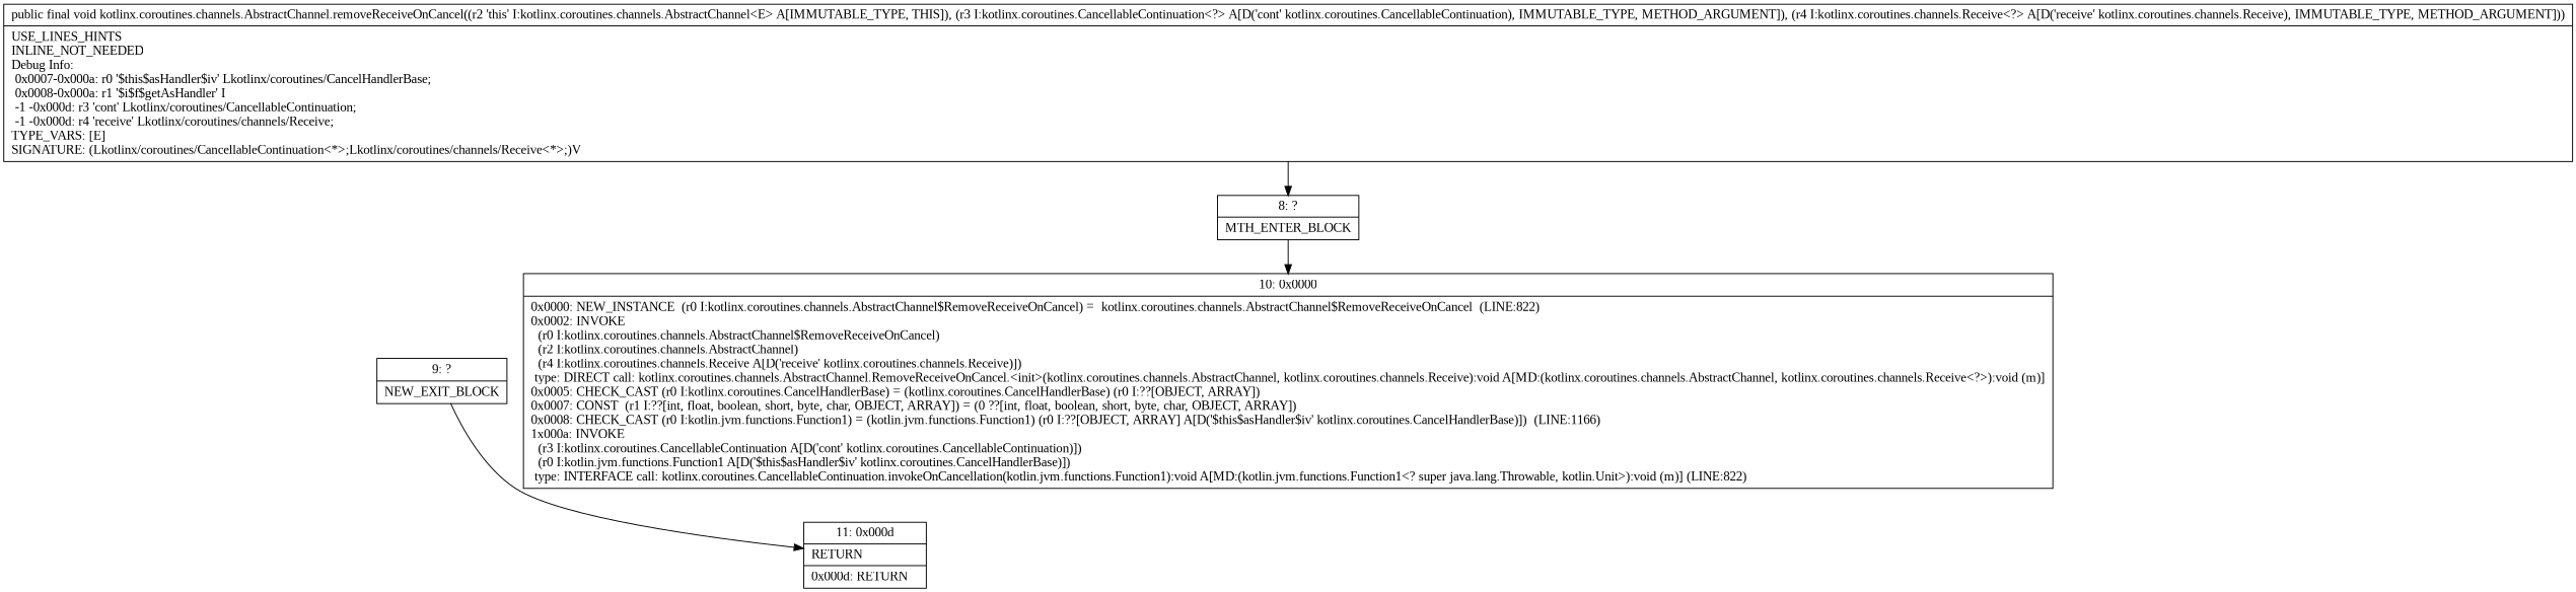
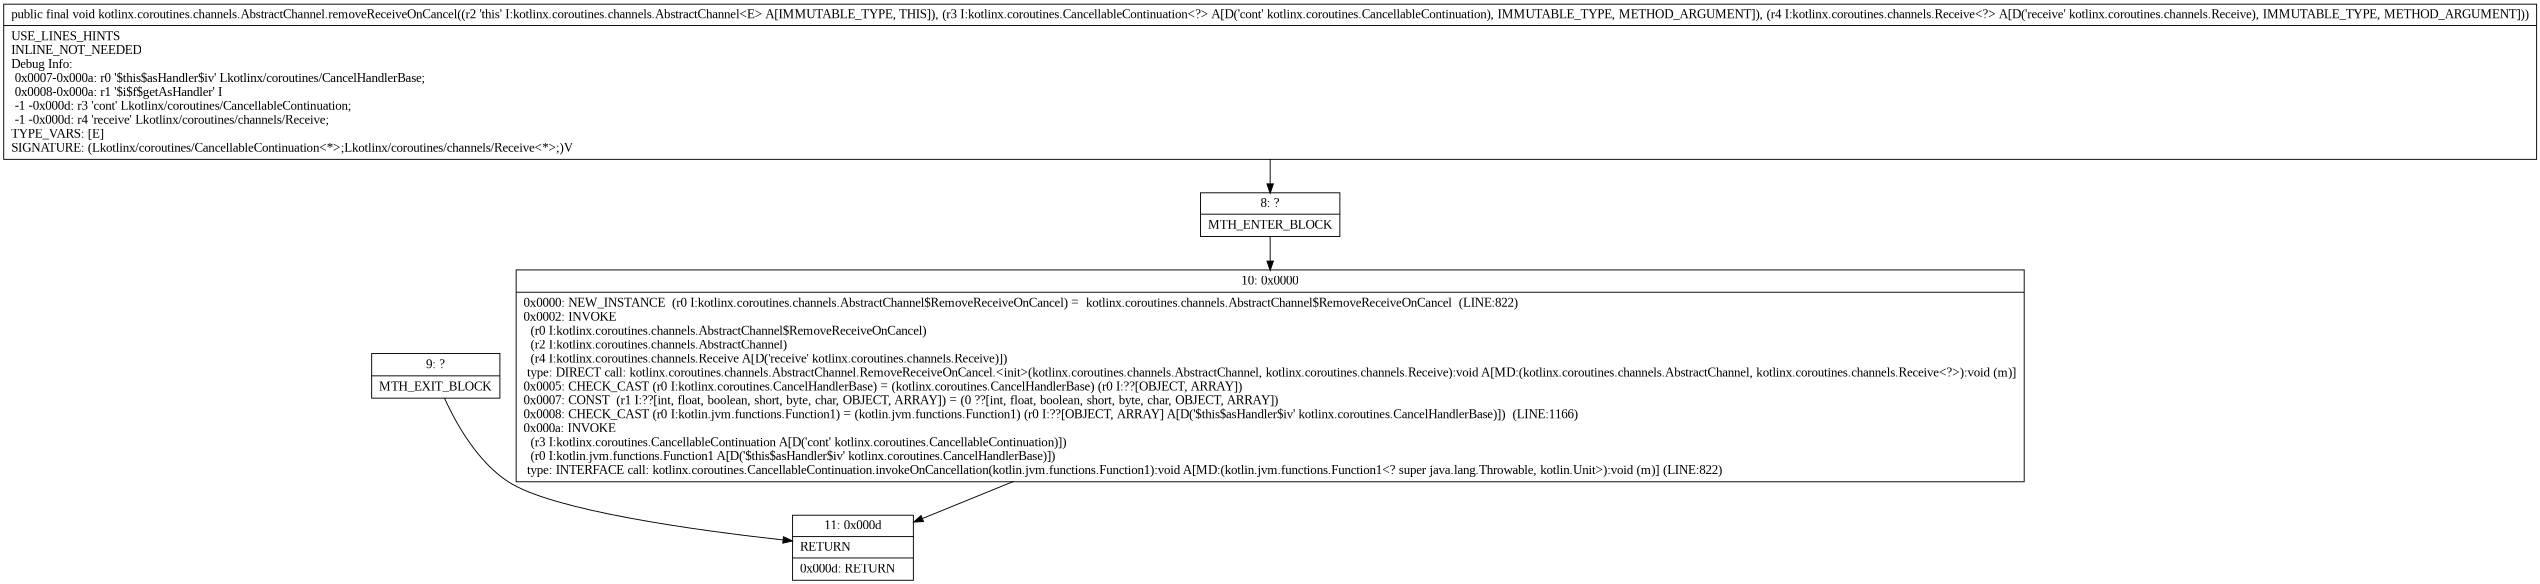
  digraph {
    fontname="Liberation Serif"
    node [fontname="Liberation Serif" shape=record]
    edge [fontname="Liberation Serif"]
    n1 [label="{8\:\ ?|MTH_ENTER_BLOCK\l}"]
-   n2 [label="{10\:\ 0x0000|0x0000: NEW_INSTANCE  (r0 I:kotlinx.coroutines.channels.AbstractChannel$RemoveReceiveOnCancel) =  kotlinx.coroutines.channels.AbstractChannel$RemoveReceiveOnCancel  (LINE:822)\l0x0002: INVOKE  \l  (r0 I:kotlinx.coroutines.channels.AbstractChannel$RemoveReceiveOnCancel)\l  (r2 I:kotlinx.coroutines.channels.AbstractChannel)\l  (r4 I:kotlinx.coroutines.channels.Receive A[D('receive' kotlinx.coroutines.channels.Receive)])\l type: DIRECT call: kotlinx.coroutines.channels.AbstractChannel.RemoveReceiveOnCancel.\<init\>(kotlinx.coroutines.channels.AbstractChannel, kotlinx.coroutines.channels.Receive):void A[MD:(kotlinx.coroutines.channels.AbstractChannel, kotlinx.coroutines.channels.Receive\<?\>):void (m)]\l0x0005: CHECK_CAST (r0 I:kotlinx.coroutines.CancelHandlerBase) = (kotlinx.coroutines.CancelHandlerBase) (r0 I:??[OBJECT, ARRAY]) \l0x0007: CONST  (r1 I:??[int, float, boolean, short, byte, char, OBJECT, ARRAY]) = (0 ??[int, float, boolean, short, byte, char, OBJECT, ARRAY]) \l0x0008: CHECK_CAST (r0 I:kotlin.jvm.functions.Function1) = (kotlin.jvm.functions.Function1) (r0 I:??[OBJECT, ARRAY] A[D('$this$asHandler$iv' kotlinx.coroutines.CancelHandlerBase)])  (LINE:1166)\l1x000a: INVOKE  \l  (r3 I:kotlinx.coroutines.CancellableContinuation A[D('cont' kotlinx.coroutines.CancellableContinuation)])\l  (r0 I:kotlin.jvm.functions.Function1 A[D('$this$asHandler$iv' kotlinx.coroutines.CancelHandlerBase)])\l type: INTERFACE call: kotlinx.coroutines.CancellableContinuation.invokeOnCancellation(kotlin.jvm.functions.Function1):void A[MD:(kotlin.jvm.functions.Function1\<? super java.lang.Throwable, kotlin.Unit\>):void (m)] (LINE:822)\l}"]
+   n2 [label="{10\:\ 0x0000|0x0000: NEW_INSTANCE  (r0 I:kotlinx.coroutines.channels.AbstractChannel$RemoveReceiveOnCancel) =  kotlinx.coroutines.channels.AbstractChannel$RemoveReceiveOnCancel  (LINE:822)\l0x0002: INVOKE  \l  (r0 I:kotlinx.coroutines.channels.AbstractChannel$RemoveReceiveOnCancel)\l  (r2 I:kotlinx.coroutines.channels.AbstractChannel)\l  (r4 I:kotlinx.coroutines.channels.Receive A[D('receive' kotlinx.coroutines.channels.Receive)])\l type: DIRECT call: kotlinx.coroutines.channels.AbstractChannel.RemoveReceiveOnCancel.\<init\>(kotlinx.coroutines.channels.AbstractChannel, kotlinx.coroutines.channels.Receive):void A[MD:(kotlinx.coroutines.channels.AbstractChannel, kotlinx.coroutines.channels.Receive\<?\>):void (m)]\l0x0005: CHECK_CAST (r0 I:kotlinx.coroutines.CancelHandlerBase) = (kotlinx.coroutines.CancelHandlerBase) (r0 I:??[OBJECT, ARRAY]) \l0x0007: CONST  (r1 I:??[int, float, boolean, short, byte, char, OBJECT, ARRAY]) = (0 ??[int, float, boolean, short, byte, char, OBJECT, ARRAY]) \l0x0008: CHECK_CAST (r0 I:kotlin.jvm.functions.Function1) = (kotlin.jvm.functions.Function1) (r0 I:??[OBJECT, ARRAY] A[D('$this$asHandler$iv' kotlinx.coroutines.CancelHandlerBase)])  (LINE:1166)\l0x000a: INVOKE  \l  (r3 I:kotlinx.coroutines.CancellableContinuation A[D('cont' kotlinx.coroutines.CancellableContinuation)])\l  (r0 I:kotlin.jvm.functions.Function1 A[D('$this$asHandler$iv' kotlinx.coroutines.CancelHandlerBase)])\l type: INTERFACE call: kotlinx.coroutines.CancellableContinuation.invokeOnCancellation(kotlin.jvm.functions.Function1):void A[MD:(kotlin.jvm.functions.Function1\<? super java.lang.Throwable, kotlin.Unit\>):void (m)] (LINE:822)\l}"]
    n3 [label="{11\:\ 0x000d|RETURN\l|0x000d: RETURN   \l}"]
-   n4 [label="{9\:\ ?|NEW_EXIT_BLOCK\l}"]
+   n4 [label="{9\:\ ?|MTH_EXIT_BLOCK\l}"]
    n5 [label="{public final void kotlinx.coroutines.channels.AbstractChannel.removeReceiveOnCancel((r2 'this' I:kotlinx.coroutines.channels.AbstractChannel\<E\> A[IMMUTABLE_TYPE, THIS]), (r3 I:kotlinx.coroutines.CancellableContinuation\<?\> A[D('cont' kotlinx.coroutines.CancellableContinuation), IMMUTABLE_TYPE, METHOD_ARGUMENT]), (r4 I:kotlinx.coroutines.channels.Receive\<?\> A[D('receive' kotlinx.coroutines.channels.Receive), IMMUTABLE_TYPE, METHOD_ARGUMENT]))  | USE_LINES_HINTS\lINLINE_NOT_NEEDED\lDebug Info:\l  0x0007\-0x000a: r0 '$this$asHandler$iv' Lkotlinx\/coroutines\/CancelHandlerBase;\l  0x0008\-0x000a: r1 '$i$f$getAsHandler' I\l  \-1 \-0x000d: r3 'cont' Lkotlinx\/coroutines\/CancellableContinuation;\l  \-1 \-0x000d: r4 'receive' Lkotlinx\/coroutines\/channels\/Receive;\lTYPE_VARS: [E]\lSIGNATURE: (Lkotlinx\/coroutines\/CancellableContinuation\<*\>;Lkotlinx\/coroutines\/channels\/Receive\<*\>;)V\l}"]
    n1 -> n2
+   n2 -> n3
    n4 -> n3
    n5 -> n1
  }
